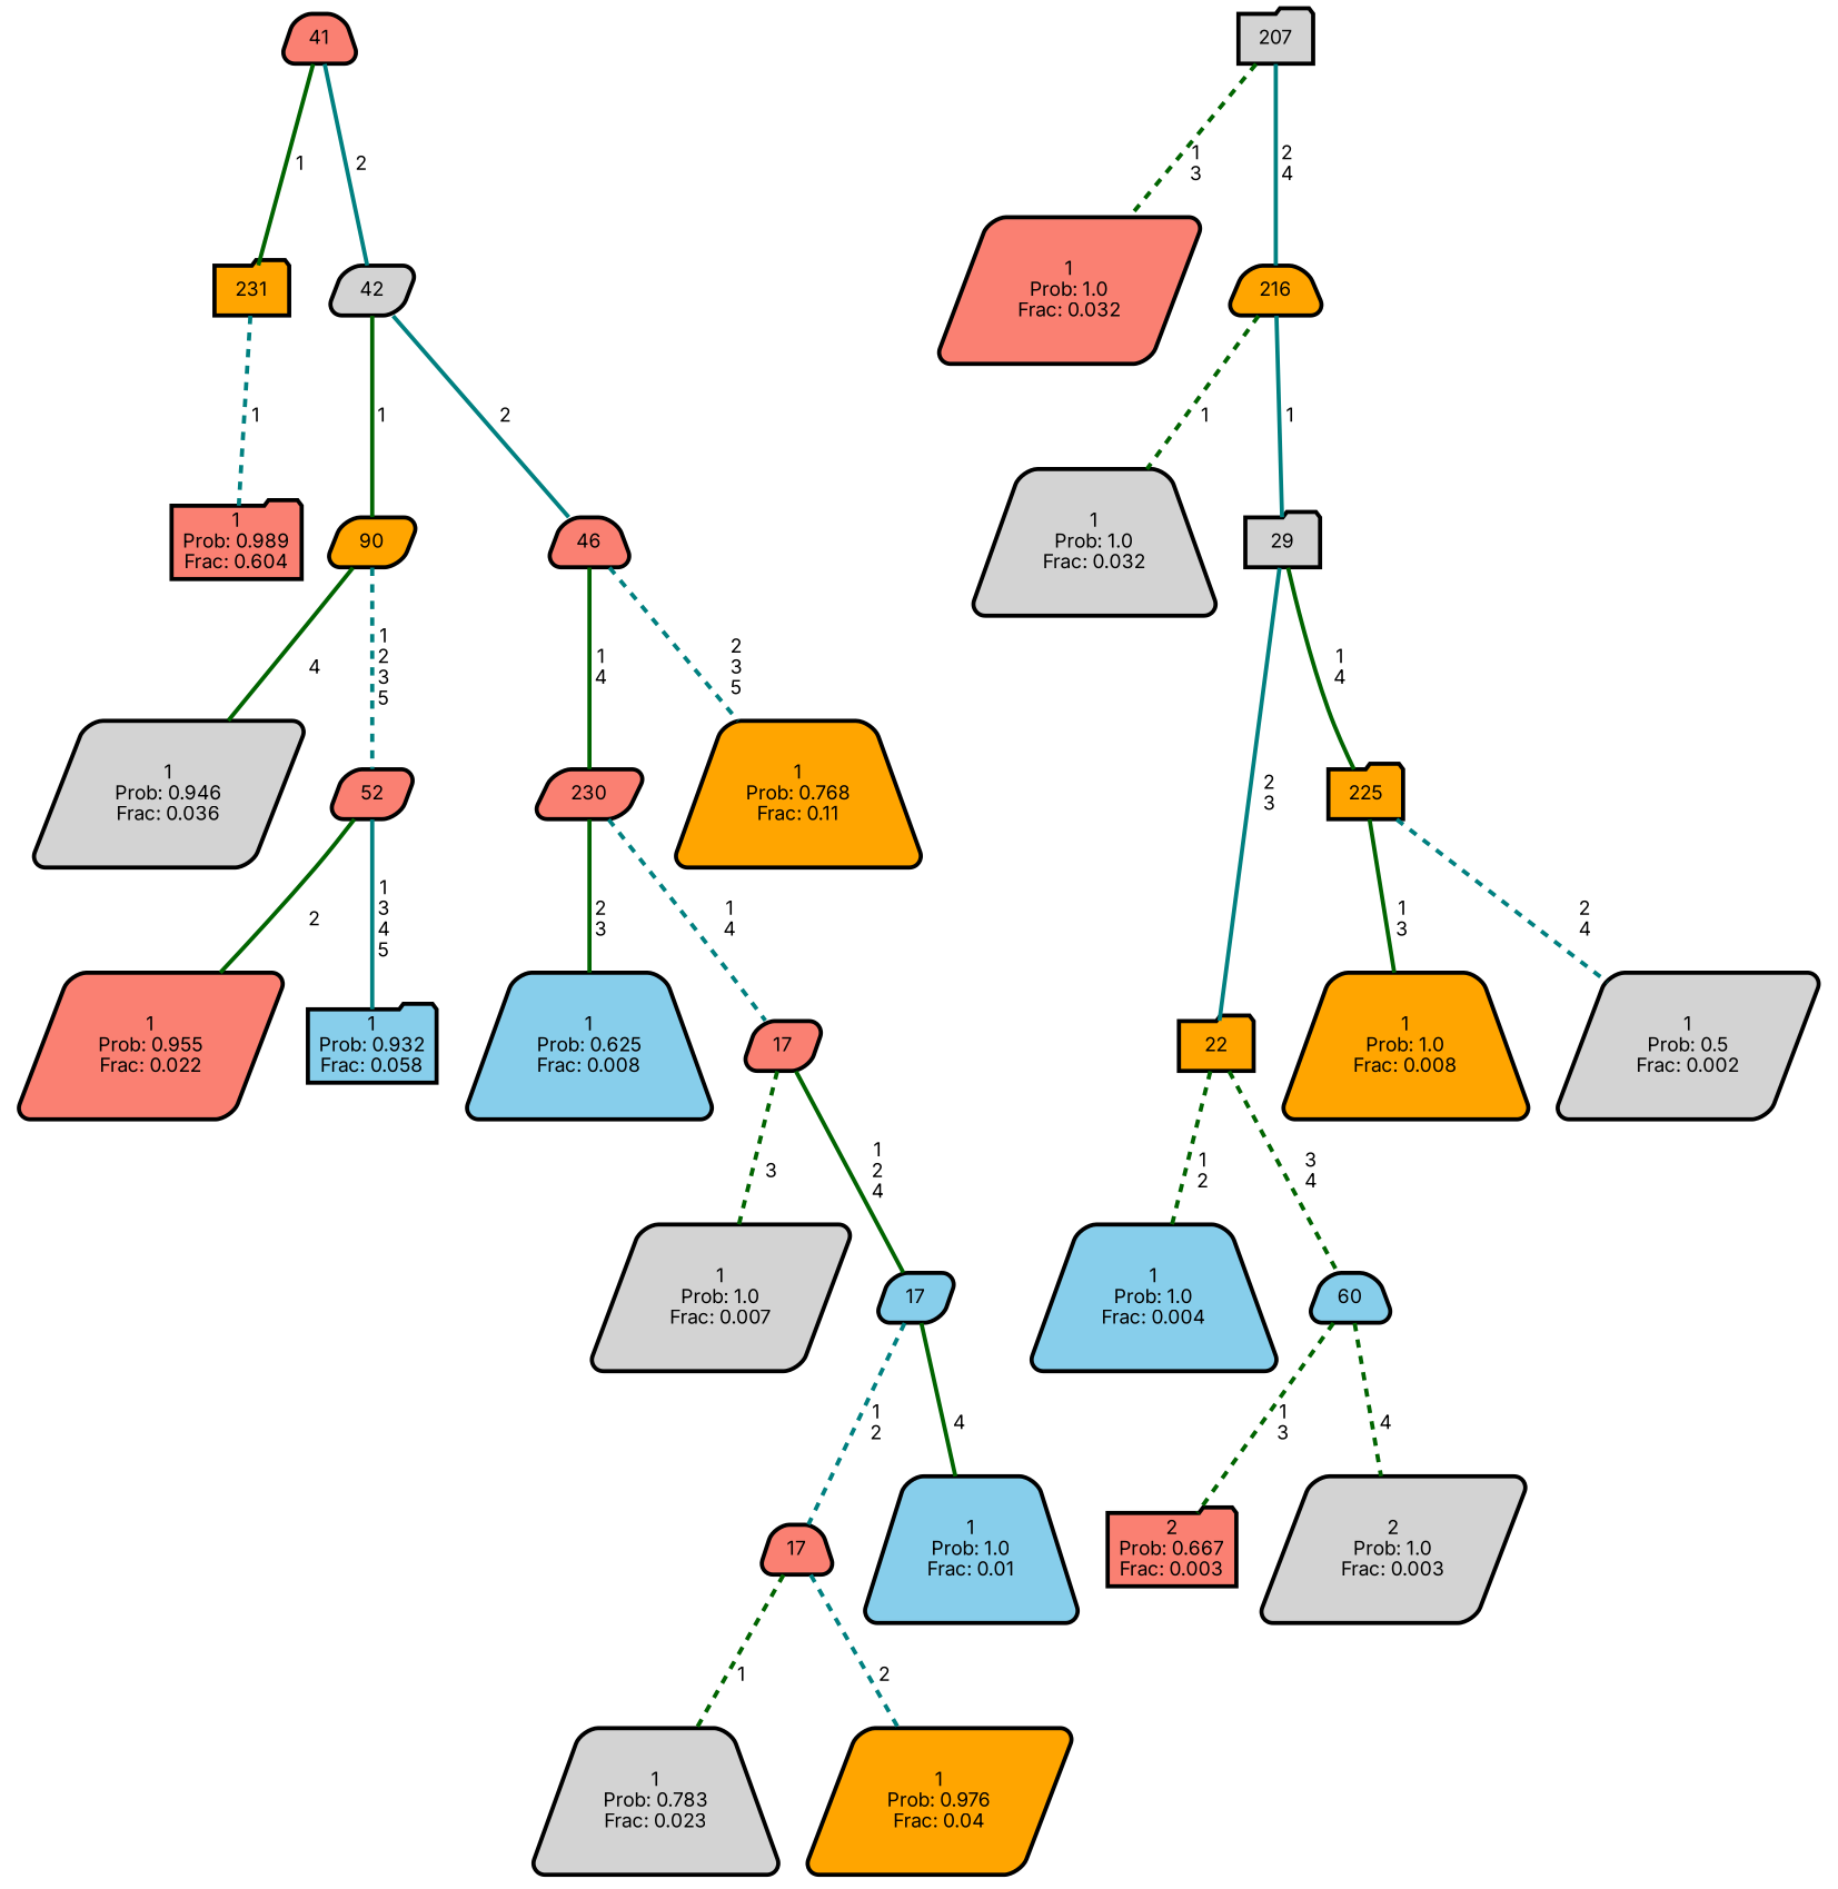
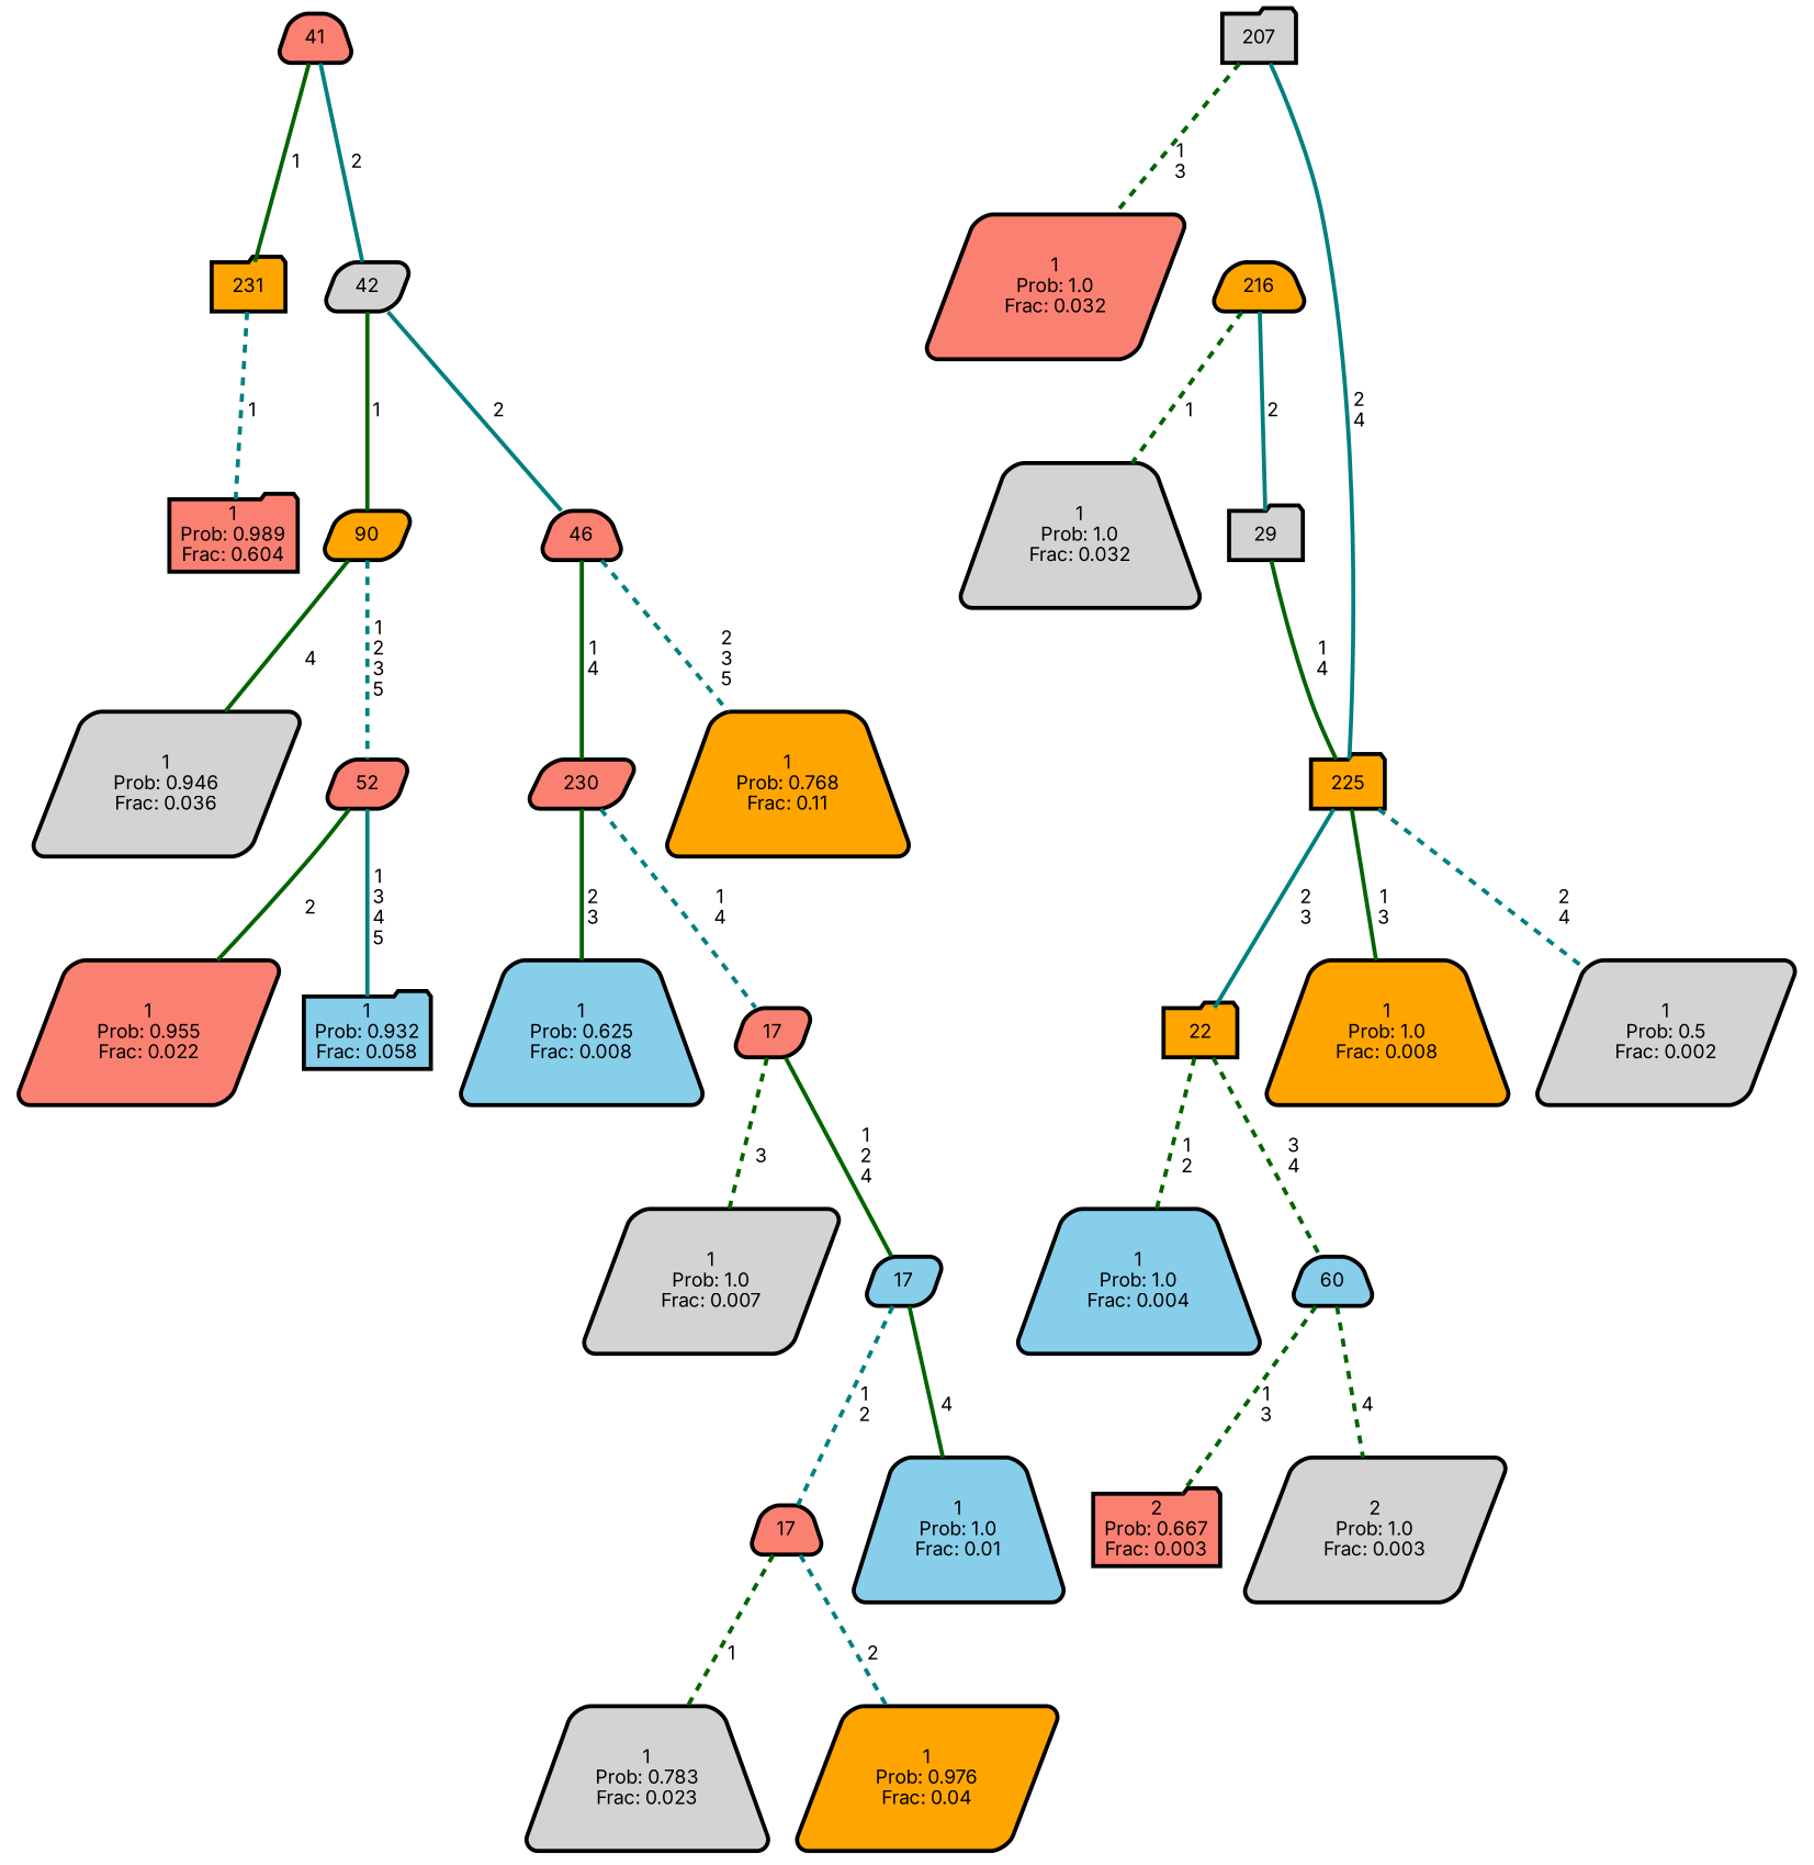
  graph {
    fontname=Inter
    ranksep="0 equally"
    splines=straight
    node [color=black fillcolor=salmon fontcolor=black fontname=Inter penwidth=3 shape=parallelogram style="filled, rounded"]
    edge [color=darkgreen fontname=Inter penwidth=3 style=solid]
    n1 [label="1\nProb: 0.989\nFrac: 0.604" shape=folder]
    n2 [fillcolor=orange label=231 shape=folder]
    n3 [fillcolor=lightgrey label=207 shape=folder]
    n4 [label="1\nProb: 1.0\nFrac: 0.032"]
    n5 [fillcolor=orange label=216 shape=trapezium]
    n6 [fillcolor=lightgrey label="1\nProb: 1.0\nFrac: 0.032" shape=trapezium]
    n7 [fillcolor=lightgrey label=29 shape=folder]
    n8 [fillcolor=orange label=22 shape=folder]
    n9 [fillcolor=orange label=225 shape=folder]
    n10 [fillcolor=skyblue label="1\nProb: 1.0\nFrac: 0.004" shape=trapezium]
    n11 [fillcolor=skyblue label=60 shape=trapezium]
    n12 [label="2\nProb: 0.667\nFrac: 0.003" shape=folder]
    n13 [fillcolor=lightgrey label="2\nProb: 1.0\nFrac: 0.003"]
    n14 [fillcolor=orange label="1\nProb: 1.0\nFrac: 0.008" shape=trapezium]
    n15 [fillcolor=lightgrey label="1\nProb: 0.5\nFrac: 0.002"]
    n16 [label=41 shape=trapezium]
    n17 [fillcolor=lightgrey label=42]
    n18 [fillcolor=orange label=90]
    n19 [label=46 shape=trapezium]
    n20 [fillcolor=lightgrey label="1\nProb: 0.946\nFrac: 0.036"]
    n21 [label=52]
    n22 [label="1\nProb: 0.955\nFrac: 0.022"]
    n23 [fillcolor=skyblue label="1\nProb: 0.932\nFrac: 0.058" shape=folder]
    n24 [label=230]
    n25 [fillcolor=orange label="1\nProb: 0.768\nFrac: 0.11" shape=trapezium]
    n26 [fillcolor=skyblue label="1\nProb: 0.625\nFrac: 0.008" shape=trapezium]
    n27 [label=17]
    n28 [fillcolor=lightgrey label="1\nProb: 1.0\nFrac: 0.007"]
    n29 [fillcolor=skyblue label=17]
    n30 [label=17 shape=trapezium]
    n31 [fillcolor=skyblue label="1\nProb: 1.0\nFrac: 0.01" shape=trapezium]
    n32 [fillcolor=lightgrey label="1\nProb: 0.783\nFrac: 0.023" shape=trapezium]
    n33 [fillcolor=orange label="1\nProb: 0.976\nFrac: 0.04"]
    subgraph sub_1 {
      rank=same
    }
    n2 -- n1 [color=teal label=" 1" style=dashed]
    n3 -- n4 [label=" 1\n 3" style=dashed]
-   n3 -- n5 [color=teal label=" 2\n 4"]
+   n3 -- n9 [color=teal label=" 2\n 4"]
    n5 -- n6 [label=" 1" style=dashed]
-   n5 -- n7 [color=teal label=" 1"]
-   n7 -- n8 [color=teal label=" 2\n 3"]
+   n5 -- n7 [color=teal label=" 2"]
+   n9 -- n8 [color=teal label=" 2\n 3"]
    n7 -- n9 [label=" 1\n 4"]
    n8 -- n10 [label=" 1\n 2" style=dashed]
    n8 -- n11 [label=" 3\n 4" style=dashed]
    n9 -- n14 [label=" 1\n 3"]
    n9 -- n15 [color=teal label=" 2\n 4" style=dashed]
    n11 -- n12 [label=" 1\n 3" style=dashed]
    n11 -- n13 [label=" 4" style=dashed]
    n16 -- n2 [label=" 1"]
    n16 -- n17 [color=teal label=" 2"]
    n17 -- n18 [label=" 1"]
    n17 -- n19 [color=teal label=" 2"]
    n18 -- n20 [label=" 4"]
    n18 -- n21 [color=teal label=" 1\n 2\n 3\n 5" style=dashed]
    n19 -- n24 [label=" 1\n 4"]
    n19 -- n25 [color=teal label=" 2\n 3\n 5" style=dashed]
    n21 -- n22 [label=" 2"]
    n21 -- n23 [color=teal label=" 1\n 3\n 4\n 5"]
    n24 -- n26 [label=" 2\n 3"]
    n24 -- n27 [color=teal label=" 1\n 4" style=dashed]
    n27 -- n28 [label=" 3" style=dashed]
    n27 -- n29 [label=" 1\n 2\n 4"]
    n29 -- n30 [color=teal label=" 1\n 2" style=dashed]
    n29 -- n31 [label=" 4"]
    n30 -- n32 [label=" 1" style=dashed]
    n30 -- n33 [color=teal label=" 2" style=dashed]
  }
